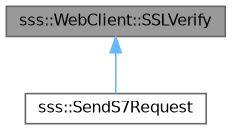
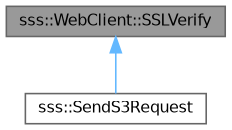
  digraph {
    rankdir=TB
    node [fontname=Helvetica fontsize=10 shape=box style=filled]
    n1 [color=gray40 fillcolor=grey60 fontcolor=black height=0.2 label="sss::WebClient::SSLVerify" width=0.4]
-   n2 [color=grey40 fillcolor=white height=0.2 label="sss::SendS7Request" width=0.4]
+   n2 [color=grey40 fillcolor=white height=0.2 label="sss::SendS3Request" width=0.4]
    n1 -> n2 [color=steelblue1 dir=back fontname=Helvetica fontsize=10 labelfontname=Helvetica labelfontsize=10 style=solid]
  }
